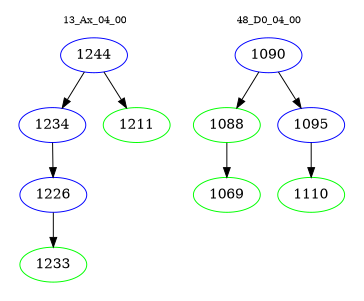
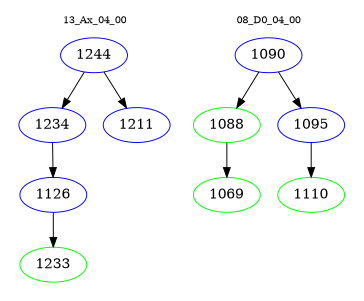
  digraph {
    node [color=blue]
    edge [color=black]
    n1 [label=1234]
-   n2 [label=1226]
+   n2 [label=1126]
    n3 [label=1244]
    n4 [color=green label=1233]
-   n5 [color=green label=1211]
+   n5 [label=1211]
    n6 [label=1090]
    n7 [color=green label=1088]
    n8 [label=1095]
    n9 [color=green label=1069]
    n10 [color=green label=1110]
    subgraph cluster_1 {
      color=white
      fontsize=10
      label="13_Ax_04_00"
      n1
      n2
      n3
      n4
      n5
    }
    subgraph cluster_2 {
      color=white
      fontsize=10
-     label="48_D0_04_00"
+     label="08_D0_04_00"
      n6
      n7
      n8
      n9
      n10
    }
    n1 -> n2
    n2 -> n4
    n3 -> n1
    n3 -> n5
    n6 -> n7
    n6 -> n8
    n7 -> n9
    n8 -> n10
  }
